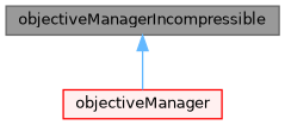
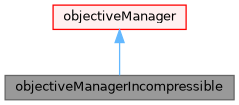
  digraph {
    node [fontname=Helvetica fontsize=10 shape=box style=filled]
    n1 [color=gray40 fillcolor=grey60 fontcolor=black height=0.2 label=objectiveManagerIncompressible width=0.4]
    n2 [color=red fillcolor="#FFF0F0" height=0.2 label=objectiveManager width=0.4]
-   n1 -> n2 [color=steelblue1 dir=back fontname=Helvetica fontsize=10 labelfontname=Helvetica labelfontsize=10 style=solid]
+   n2 -> n1 [color=steelblue1 dir=back fontname=Helvetica fontsize=10 labelfontname=Helvetica labelfontsize=10 style=solid]
  }
